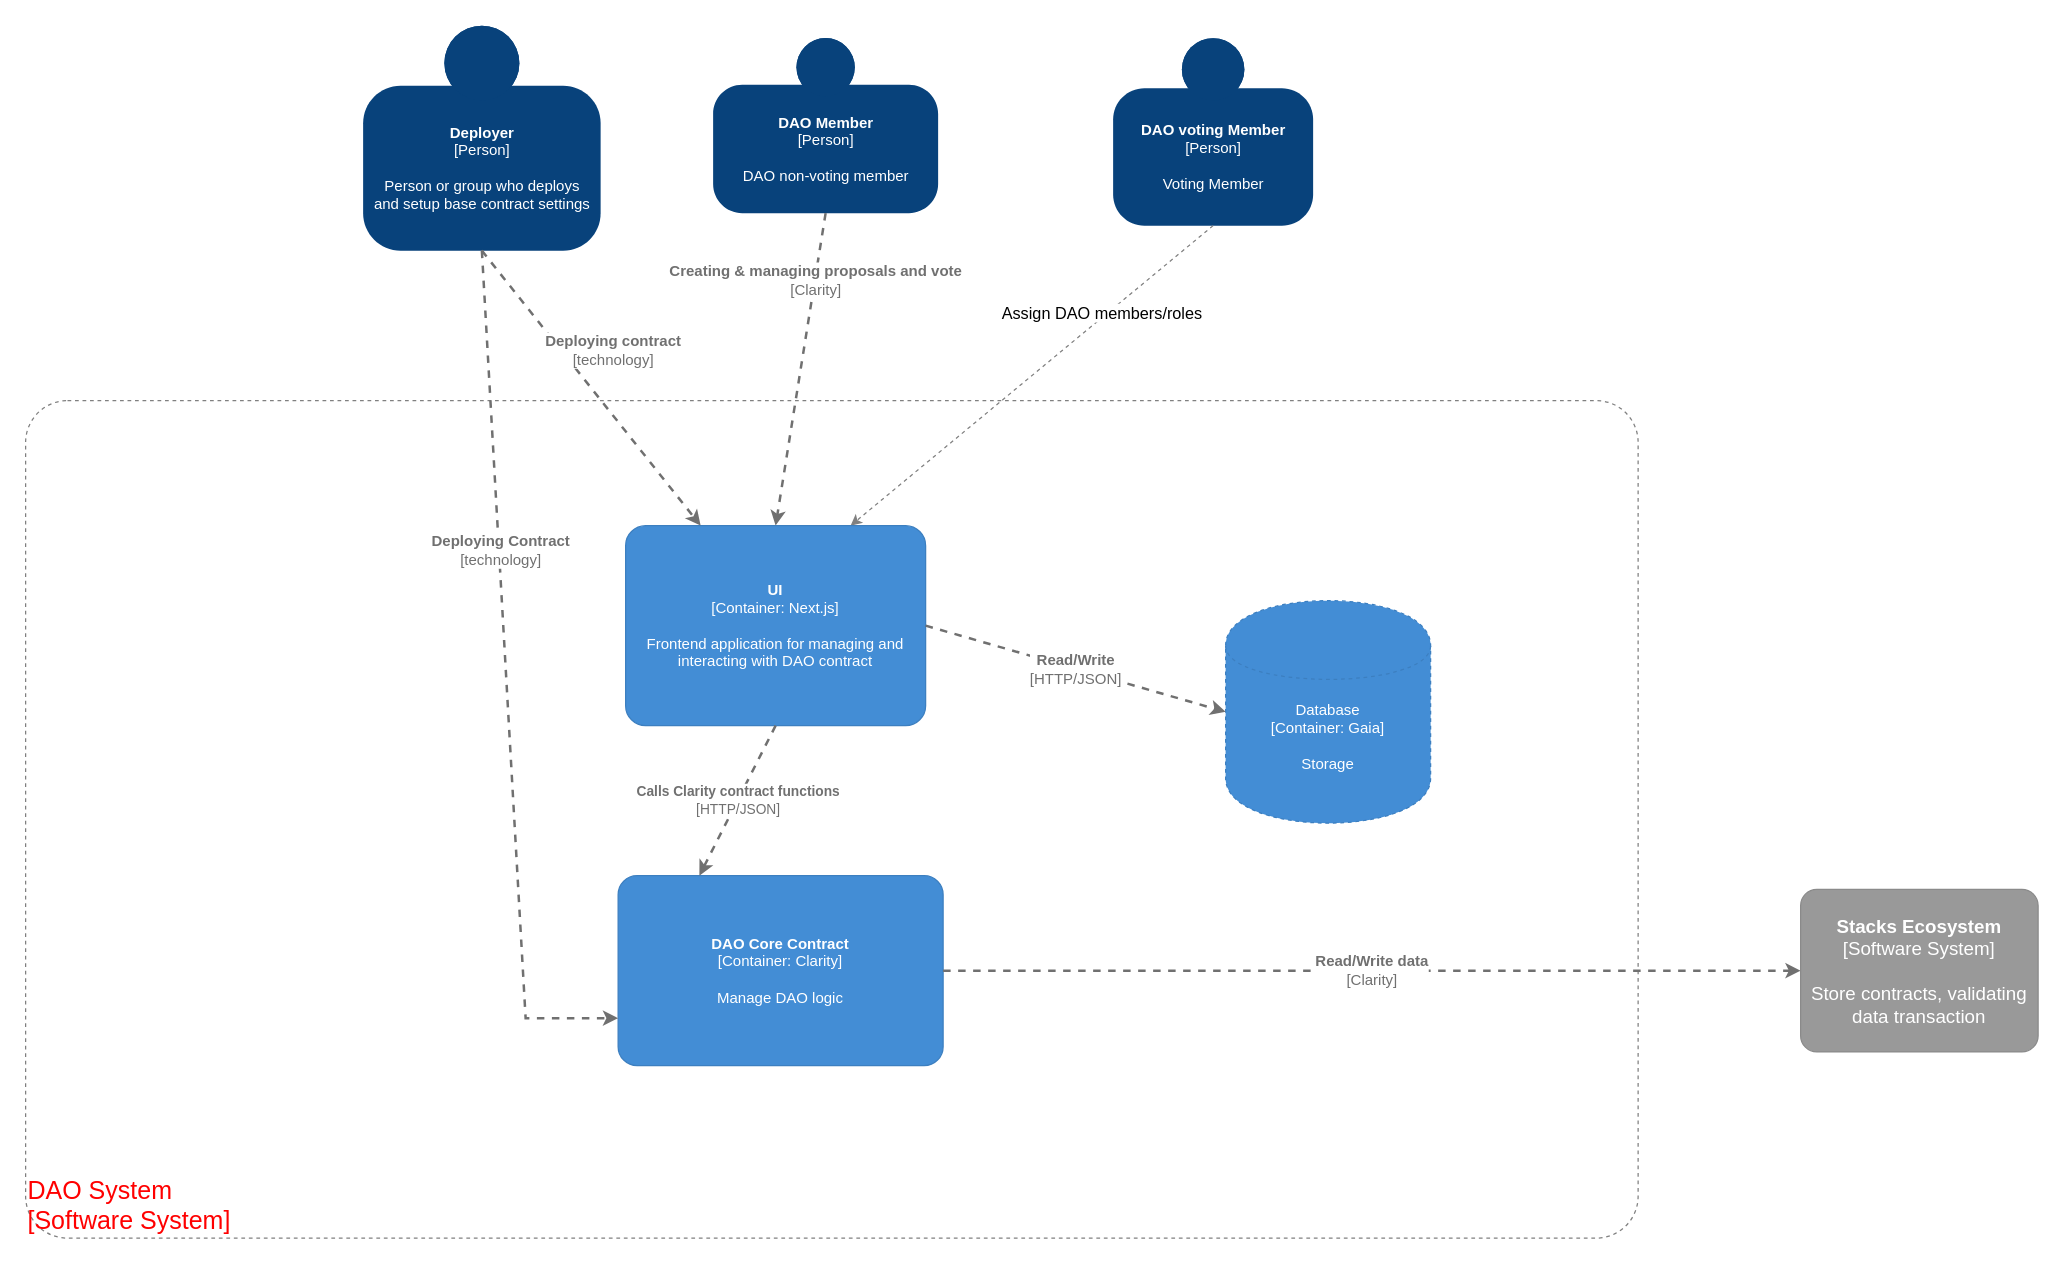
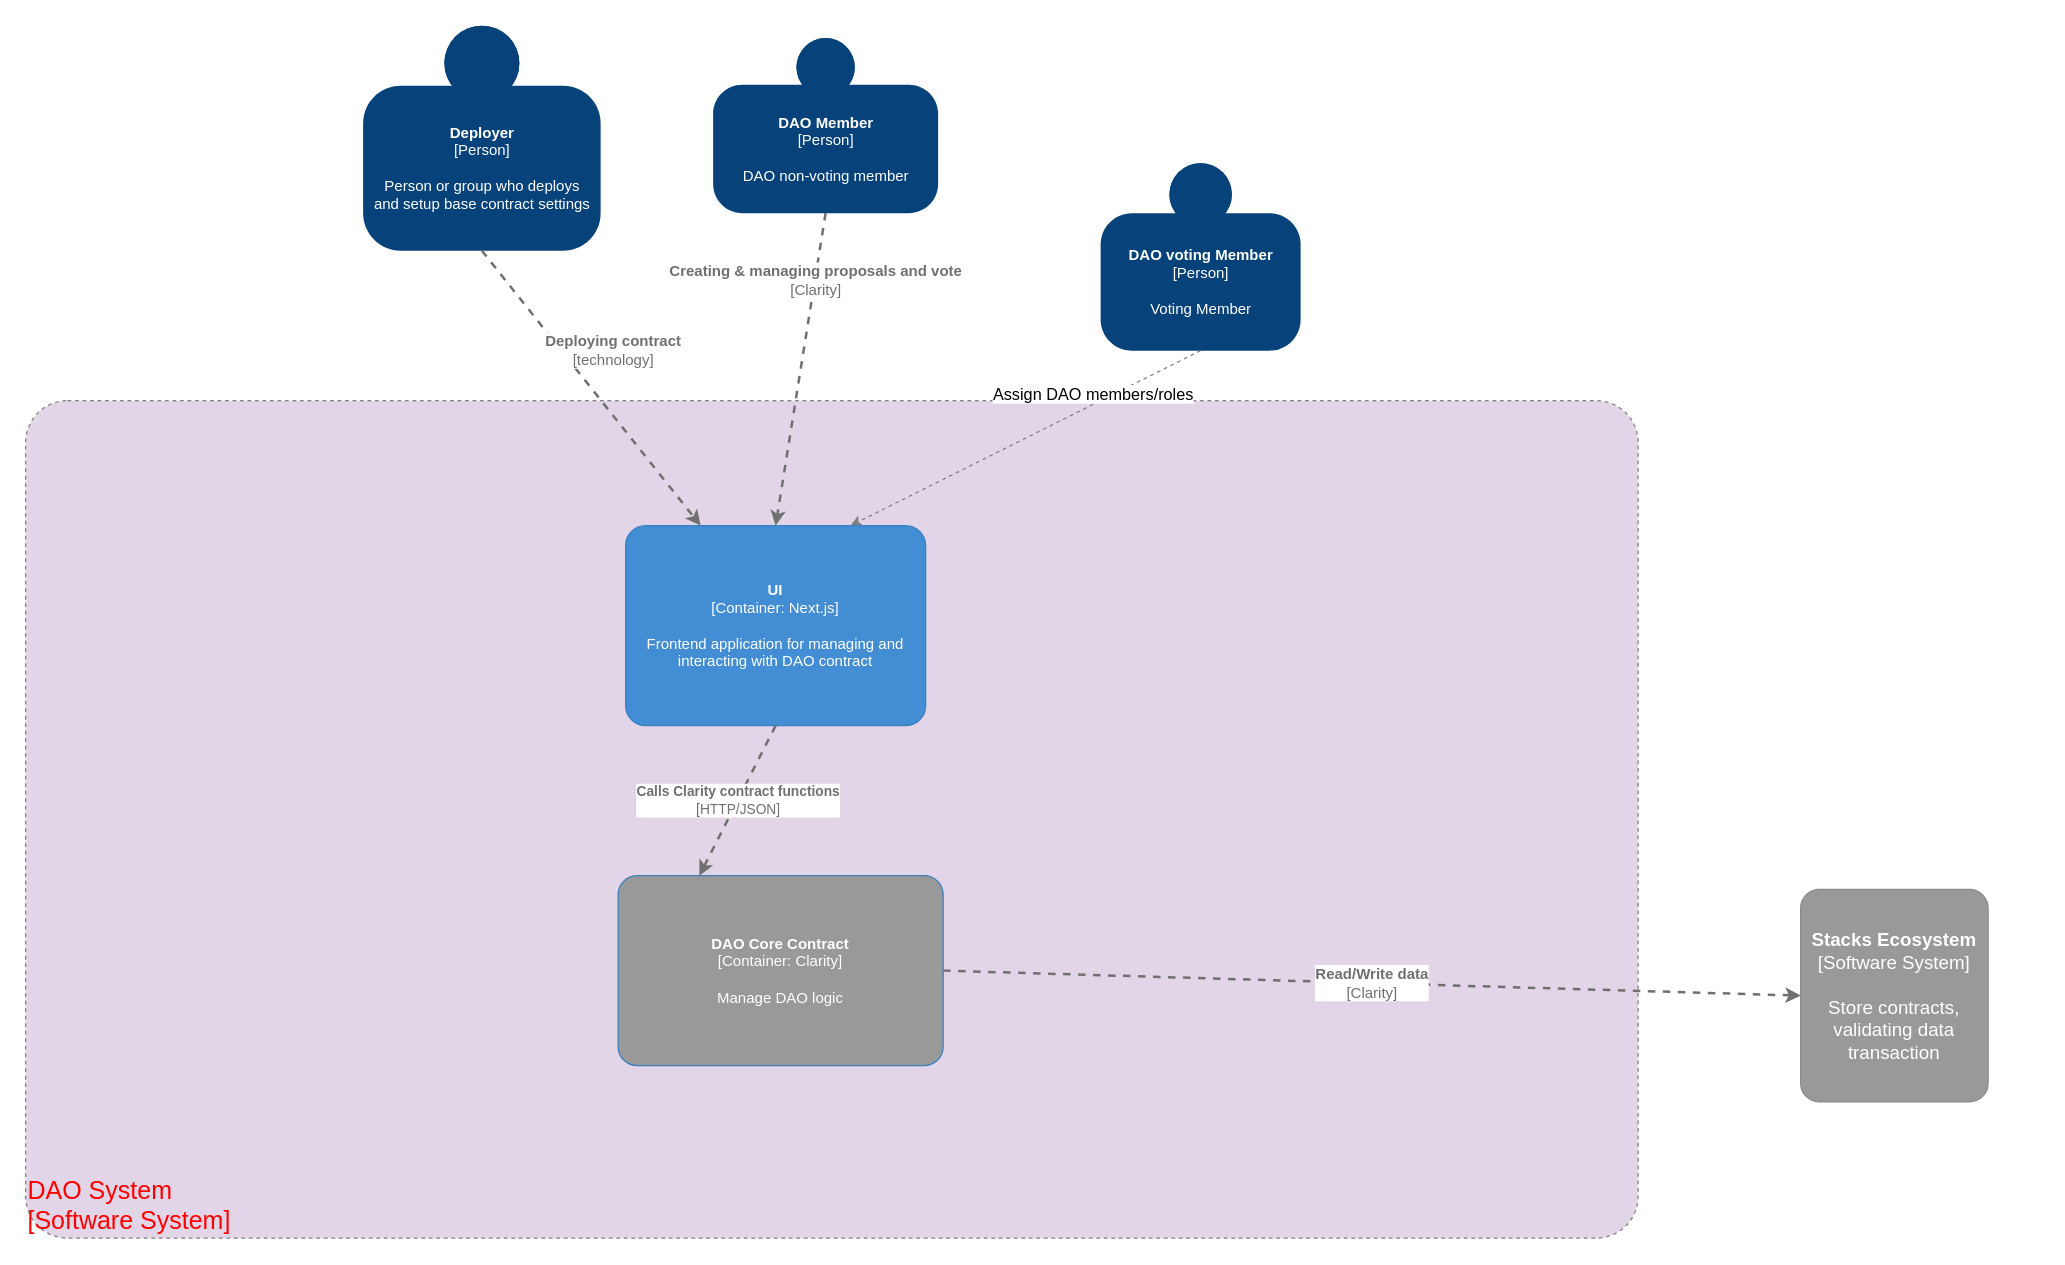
  <mxCell id="0" />
  <mxCell id="1" parent="0" />
- <mxCell id="2" value="&lt;div style=&quot;text-align: left; font-size: 20px;&quot;&gt;DAO System&lt;/div&gt;&lt;div style=&quot;text-align: left; font-size: 20px;&quot;&gt;[Software System]&lt;/div&gt;" style="rounded=1;whiteSpace=wrap;html=1;labelBackgroundColor=none;fillColor=#ffffff;align=left;arcSize=5;verticalAlign=bottom;metaEdit=1;metaData={&quot;c4Type&quot;:{&quot;editable&quot;:false}};points=[[0.25,0,0],[0.5,0,0],[0.75,0,0],[1,0.25,0],[1,0.5,0],[1,0.75,0],[0.75,1,0],[0.5,1,0],[0.25,1,0],[0,0.75,0],[0,0.5,0],[0,0.25,0]];shadow=0;glass=0;dashed=1;sketch=0;fontSize=20;strokeColor=#808080;fontColor=#FF0000;" parent="1" vertex="1"><mxGeometry x="20" y="320" width="1290" height="670" as="geometry" /></mxCell>
+ <mxCell id="2" value="&lt;div style=&quot;text-align: left; font-size: 20px;&quot;&gt;DAO System&lt;/div&gt;&lt;div style=&quot;text-align: left; font-size: 20px;&quot;&gt;[Software System]&lt;/div&gt;" style="rounded=1;whiteSpace=wrap;html=1;labelBackgroundColor=none;fillColor=#e1d5e7;align=left;arcSize=5;verticalAlign=bottom;metaEdit=1;metaData={&quot;c4Type&quot;:{&quot;editable&quot;:false}};points=[[0.25,0,0],[0.5,0,0],[0.75,0,0],[1,0.25,0],[1,0.5,0],[1,0.75,0],[0.75,1,0],[0.5,1,0],[0.25,1,0],[0,0.75,0],[0,0.5,0],[0,0.25,0]];shadow=0;glass=0;dashed=1;sketch=0;fontSize=20;strokeColor=#808080;fontColor=#FF0000;" parent="1" vertex="1"><mxGeometry x="20" y="320" width="1290" height="670" as="geometry" /></mxCell>
  <mxCell id="3" value="&lt;b&gt;Deployer&lt;/b&gt;&lt;div&gt;[Person]&lt;/div&gt;&lt;br&gt;&lt;div&gt;Person or group who deploys &#10;and setup base contract settings&lt;/div&gt;" style="html=1;dashed=0;whitespace=wrap;fillColor=#08427b;strokeColor=none;fontColor=#ffffff;shape=mxgraph.c4.person;align=center;metaEdit=1;points=[[0.5,0,0],[1,0.5,0],[1,0.75,0],[0.75,1,0],[0.5,1,0],[0.25,1,0],[0,0.75,0],[0,0.5,0]];metaData={&quot;c4Type&quot;:{&quot;editable&quot;:false}};" parent="1" vertex="1"><mxGeometry x="290" y="20" width="190" height="180" as="geometry" /></mxCell>
- <mxCell id="4" value="&lt;b&gt;DAO voting Member&lt;/b&gt;&lt;div&gt;[Person]&lt;/div&gt;&lt;br&gt;&lt;div&gt;Voting Member&lt;/div&gt;" style="html=1;dashed=0;whitespace=wrap;fillColor=#08427b;strokeColor=none;fontColor=#ffffff;shape=mxgraph.c4.person;align=center;metaEdit=1;points=[[0.5,0,0],[1,0.5,0],[1,0.75,0],[0.75,1,0],[0.5,1,0],[0.25,1,0],[0,0.75,0],[0,0.5,0]];metaData={&quot;c4Type&quot;:{&quot;editable&quot;:false}};" parent="1" vertex="1"><mxGeometry x="890" width="160" height="150" as="geometry" y="30" /></mxCell>
+ <mxCell id="4" value="&lt;b&gt;DAO voting Member&lt;/b&gt;&lt;div&gt;[Person]&lt;/div&gt;&lt;br&gt;&lt;div&gt;Voting Member&lt;/div&gt;" style="html=1;dashed=0;whitespace=wrap;fillColor=#08427b;strokeColor=none;fontColor=#ffffff;shape=mxgraph.c4.person;align=center;metaEdit=1;points=[[0.5,0,0],[1,0.5,0],[1,0.75,0],[0.75,1,0],[0.5,1,0],[0.25,1,0],[0,0.75,0],[0,0.5,0]];metaData={&quot;c4Type&quot;:{&quot;editable&quot;:false}};" parent="1" vertex="1"><mxGeometry x="880" y="130" width="160" height="150" as="geometry" /></mxCell>
  <mxCell id="5" value="&lt;b&gt;DAO Member&lt;/b&gt;&lt;div&gt;[Person]&lt;/div&gt;&lt;br&gt;&lt;div&gt;DAO non-voting member&lt;/div&gt;" style="html=1;dashed=0;whitespace=wrap;fillColor=#08427b;strokeColor=none;fontColor=#ffffff;shape=mxgraph.c4.person;align=center;metaEdit=1;points=[[0.5,0,0],[1,0.5,0],[1,0.75,0],[0.75,1,0],[0.5,1,0],[0.25,1,0],[0,0.75,0],[0,0.5,0]];metaData={&quot;c4Type&quot;:{&quot;editable&quot;:false}};" parent="1" vertex="1"><mxGeometry x="570" width="180" height="140" as="geometry" y="30" /></mxCell>
  <mxCell id="6" value="" style="endArrow=classic;html=1;entryX=0.75;entryY=0;entryDx=0;entryDy=0;entryPerimeter=0;exitX=0.5;exitY=1;exitDx=0;exitDy=0;exitPerimeter=0;dashed=1;strokeColor=#808080;" parent="1" source="4" target="8" edge="1"><mxGeometry width="50" height="50" relative="1" as="geometry"><mxPoint x="1230" y="210" as="sourcePoint" /><mxPoint x="1030.005" y="327.55" as="targetPoint" /></mxGeometry></mxCell>
  <mxCell id="7" value="Assign DAO members/roles" style="edgeLabel;html=1;align=center;verticalAlign=middle;resizable=0;points=[];fontSize=13;" parent="6" vertex="1" connectable="0"><mxGeometry x="-0.292" y="1" relative="1" as="geometry"><mxPoint x="12" y="-16" as="offset" /></mxGeometry></mxCell>
  <mxCell id="8" value="&lt;b&gt;UI&lt;/b&gt;&lt;div&gt;[Container: Next.js]&lt;/div&gt;&lt;br&gt;&lt;div&gt;Frontend application for managing and interacting with DAO contract&lt;/div&gt;" style="rounded=1;whiteSpace=wrap;html=1;labelBackgroundColor=none;fillColor=#438DD5;fontColor=#ffffff;align=center;arcSize=10;strokeColor=#3C7FC0;metaEdit=1;metaData={&quot;c4Type&quot;:{&quot;editable&quot;:false}};points=[[0.25,0,0],[0.5,0,0],[0.75,0,0],[1,0.25,0],[1,0.5,0],[1,0.75,0],[0.75,1,0],[0.5,1,0],[0.25,1,0],[0,0.75,0],[0,0.5,0],[0,0.25,0]];" parent="1" vertex="1"><mxGeometry x="500" y="420" width="240" height="160" as="geometry" /></mxCell>
- <mxCell id="9" value="&lt;b&gt;DAO Core Contract&lt;/b&gt;&lt;div&gt;[Container: Clarity]&lt;/div&gt;&lt;br&gt;&lt;div&gt;Manage DAO logic&lt;/div&gt;" style="rounded=1;whiteSpace=wrap;html=1;labelBackgroundColor=none;fillColor=#438DD5;fontColor=#ffffff;align=center;arcSize=10;strokeColor=#3C7FC0;metaEdit=1;metaData={&quot;c4Type&quot;:{&quot;editable&quot;:false}};points=[[0.25,0,0],[0.5,0,0],[0.75,0,0],[1,0.25,0],[1,0.5,0],[1,0.75,0],[0.75,1,0],[0.5,1,0],[0.25,1,0],[0,0.75,0],[0,0.5,0],[0,0.25,0]];" parent="1" vertex="1"><mxGeometry x="494" y="700" width="260" height="152" as="geometry" /></mxCell>
- <mxCell id="10" value="Database&lt;div&gt;[Container:&amp;nbsp;Gaia]&lt;/div&gt;&lt;br&gt;&lt;div&gt;Storage&lt;/div&gt;" style="shape=cylinder;whiteSpace=wrap;html=1;boundedLbl=1;rounded=0;labelBackgroundColor=none;fillColor=#438DD5;fontSize=12;fontColor=#ffffff;align=center;strokeColor=#3C7FC0;metaEdit=1;points=[[0.5,0,0],[1,0.25,0],[1,0.5,0],[1,0.75,0],[0.5,1,0],[0,0.75,0],[0,0.5,0],[0,0.25,0]];metaData={&quot;c4Type&quot;:{&quot;editable&quot;:false}};shadow=0;glass=0;dashed=1;sketch=0;" parent="1" vertex="1"><mxGeometry x="980" y="480" width="164" height="178" as="geometry" /></mxCell>
+ <mxCell id="9" value="&lt;b&gt;DAO Core Contract&lt;/b&gt;&lt;div&gt;[Container: Clarity]&lt;/div&gt;&lt;br&gt;&lt;div&gt;Manage DAO logic&lt;/div&gt;" style="rounded=1;whiteSpace=wrap;html=1;labelBackgroundColor=none;fillColor=#999999;fontColor=#ffffff;align=center;arcSize=10;strokeColor=#3C7FC0;metaEdit=1;metaData={&quot;c4Type&quot;:{&quot;editable&quot;:false}};points=[[0.25,0,0],[0.5,0,0],[0.75,0,0],[1,0.25,0],[1,0.5,0],[1,0.75,0],[0.75,1,0],[0.5,1,0],[0.25,1,0],[0,0.75,0],[0,0.5,0],[0,0.25,0]];" parent="1" vertex="1"><mxGeometry x="494" y="700" width="260" height="152" as="geometry" /></mxCell>
  <mxCell id="11" value="&lt;div style=&quot;text-align: left&quot;&gt;&lt;div style=&quot;text-align: center&quot;&gt;&lt;b&gt;Calls Clarity contract functions&lt;/b&gt;&lt;/div&gt;&lt;div style=&quot;text-align: center&quot;&gt;[HTTP/JSON]&lt;/div&gt;&lt;/div&gt;" style="edgeStyle=none;rounded=0;html=1;entryX=0.25;entryY=0;jettySize=auto;orthogonalLoop=1;strokeColor=#707070;strokeWidth=2;fontColor=#707070;jumpStyle=none;dashed=1;metaEdit=1;metaData={&quot;c4Type&quot;:{&quot;editable&quot;:false}};exitX=0.5;exitY=1;exitDx=0;exitDy=0;exitPerimeter=0;entryDx=0;entryDy=0;entryPerimeter=0;" parent="1" source="8" target="9" edge="1"><mxGeometry width="160" relative="1" as="geometry"><mxPoint x="850" y="517.96" as="sourcePoint" /><mxPoint x="850" y="655.96" as="targetPoint" /></mxGeometry></mxCell>
  <mxCell id="12" value="&lt;div style=&quot;text-align: left&quot;&gt;&lt;div style=&quot;text-align: center&quot;&gt;&lt;b&gt;Read/Write data&lt;/b&gt;&lt;/div&gt;&lt;div style=&quot;text-align: center&quot;&gt;[Clarity]&lt;/div&gt;&lt;/div&gt;" style="edgeStyle=none;rounded=0;html=1;jettySize=auto;orthogonalLoop=1;strokeColor=#707070;strokeWidth=2;fontColor=#707070;jumpStyle=none;dashed=1;metaEdit=1;metaData={&quot;c4Type&quot;:{&quot;editable&quot;:false}};fontSize=12;exitX=1;exitY=0.5;exitDx=0;exitDy=0;exitPerimeter=0;entryX=0;entryY=0.5;entryDx=0;entryDy=0;entryPerimeter=0;" parent="1" source="9" target="14" edge="1"><mxGeometry width="160" relative="1" as="geometry"><mxPoint x="930" y="711.246" as="sourcePoint" /><mxPoint x="1380" y="776" as="targetPoint" /></mxGeometry></mxCell>
- <mxCell id="13" value="&lt;div style=&quot;text-align: left&quot;&gt;&lt;div style=&quot;text-align: center&quot;&gt;&lt;b&gt;Read/Write&lt;/b&gt;&lt;/div&gt;&lt;div style=&quot;text-align: center&quot;&gt;[HTTP/JSON]&lt;/div&gt;&lt;/div&gt;" style="edgeStyle=none;rounded=0;html=1;jettySize=auto;orthogonalLoop=1;strokeColor=#707070;strokeWidth=2;fontColor=#707070;jumpStyle=none;dashed=1;metaEdit=1;metaData={&quot;c4Type&quot;:{&quot;editable&quot;:false}};fontSize=12;exitX=1;exitY=0.5;exitDx=0;exitDy=0;exitPerimeter=0;entryX=0;entryY=0.5;entryDx=0;entryDy=0;entryPerimeter=0;" parent="1" source="8" target="10" edge="1"><mxGeometry width="160" relative="1" as="geometry"><mxPoint x="929.04" y="470" as="sourcePoint" /><mxPoint x="1076" y="470.678" as="targetPoint" /></mxGeometry></mxCell>
- <mxCell id="14" value="&lt;b style=&quot;font-size: 15px;&quot;&gt;Stacks Ecosystem&lt;/b&gt;&lt;div style=&quot;font-size: 15px;&quot;&gt;[Software System]&lt;/div&gt;&lt;br style=&quot;font-size: 15px;&quot;&gt;&lt;div style=&quot;font-size: 15px;&quot;&gt;Store contracts, validating data transaction&lt;/div&gt;" style="rounded=1;whiteSpace=wrap;html=1;labelBackgroundColor=none;fillColor=#999999;fontColor=#ffffff;align=center;arcSize=10;strokeColor=#8A8A8A;metaEdit=1;metaData={&quot;c4Type&quot;:{&quot;editable&quot;:false}};points=[[0.25,0,0],[0.5,0,0],[0.75,0,0],[1,0.25,0],[1,0.5,0],[1,0.75,0],[0.75,1,0],[0.5,1,0],[0.25,1,0],[0,0.75,0],[0,0.5,0],[0,0.25,0]];fontSize=15;" parent="1" vertex="1"><mxGeometry x="1440" y="711" width="190" height="130" as="geometry" /></mxCell>
+ <mxCell id="14" value="&lt;b style=&quot;font-size: 15px;&quot;&gt;Stacks Ecosystem&lt;/b&gt;&lt;div style=&quot;font-size: 15px;&quot;&gt;[Software System]&lt;/div&gt;&lt;br style=&quot;font-size: 15px;&quot;&gt;&lt;div style=&quot;font-size: 15px;&quot;&gt;Store contracts, validating data transaction&lt;/div&gt;" style="rounded=1;whiteSpace=wrap;html=1;labelBackgroundColor=none;fillColor=#999999;fontColor=#ffffff;align=center;arcSize=10;strokeColor=#8A8A8A;metaEdit=1;metaData={&quot;c4Type&quot;:{&quot;editable&quot;:false}};points=[[0.25,0,0],[0.5,0,0],[0.75,0,0],[1,0.25,0],[1,0.5,0],[1,0.75,0],[0.75,1,0],[0.5,1,0],[0.25,1,0],[0,0.75,0],[0,0.5,0],[0,0.25,0]];fontSize=15;" parent="1" vertex="1"><mxGeometry x="1440" y="711" width="150" height="170" as="geometry" /></mxCell>
  <mxCell id="15" value="&lt;div style=&quot;text-align: left; font-size: 12px;&quot;&gt;&lt;div style=&quot;text-align: center; font-size: 12px;&quot;&gt;&lt;b style=&quot;font-size: 12px;&quot;&gt;Creating &amp; managing proposals and vote&lt;/b&gt;&lt;/div&gt;&lt;div style=&quot;text-align: center; font-size: 12px;&quot;&gt;[Clarity]&lt;/div&gt;&lt;/div&gt;" style="edgeStyle=none;rounded=0;html=1;jettySize=auto;orthogonalLoop=1;strokeColor=#707070;strokeWidth=2;fontColor=#707070;jumpStyle=none;dashed=1;metaEdit=1;metaData={&quot;c4Type&quot;:{&quot;editable&quot;:false}};fontFamily=Helvetica;fontSize=12;exitX=0.5;exitY=1;exitDx=0;exitDy=0;exitPerimeter=0;entryX=0.5;entryY=0;entryDx=0;entryDy=0;entryPerimeter=0;" parent="1" source="5" target="8" edge="1"><mxGeometry x="-0.562" y="1" width="160" relative="1" as="geometry"><mxPoint x="552" y="190" as="sourcePoint" /><mxPoint x="623.698" y="390" as="targetPoint" /><mxPoint as="offset" /></mxGeometry></mxCell>
  <mxCell id="16" value="&lt;div style=&quot;text-align: left&quot;&gt;&lt;div style=&quot;text-align: center&quot;&gt;&lt;b&gt;Deploying contract&lt;/b&gt;&lt;/div&gt;&lt;div style=&quot;text-align: center&quot;&gt;[technology]&lt;/div&gt;&lt;/div&gt;" style="edgeStyle=none;rounded=0;html=1;entryX=0.25;entryY=0;jettySize=auto;orthogonalLoop=1;strokeColor=#707070;strokeWidth=2;fontColor=#707070;jumpStyle=none;dashed=1;metaEdit=1;metaData={&quot;c4Type&quot;:{&quot;editable&quot;:false}};fontSize=12;entryDx=0;entryDy=0;entryPerimeter=0;exitX=0.5;exitY=1;exitDx=0;exitDy=0;exitPerimeter=0;" parent="1" source="3" target="8" edge="1"><mxGeometry x="-0.089" y="32" width="160" relative="1" as="geometry"><mxPoint x="400" y="420" as="sourcePoint" /><mxPoint x="820" y="410" as="targetPoint" /><Array as="points" /><mxPoint as="offset" /></mxGeometry></mxCell>
- <mxCell id="17" value="&lt;div style=&quot;text-align: left&quot;&gt;&lt;div style=&quot;text-align: center&quot;&gt;&lt;b&gt;Deploying Contract&lt;/b&gt;&lt;/div&gt;&lt;div style=&quot;text-align: center&quot;&gt;[technology]&lt;/div&gt;&lt;/div&gt;" style="edgeStyle=none;rounded=0;html=1;jettySize=auto;orthogonalLoop=1;strokeColor=#707070;strokeWidth=2;fontColor=#707070;jumpStyle=none;dashed=1;metaEdit=1;metaData={&quot;c4Type&quot;:{&quot;editable&quot;:false}};fontSize=12;exitX=0.5;exitY=1;exitDx=0;exitDy=0;exitPerimeter=0;entryX=0;entryY=0.75;entryDx=0;entryDy=0;entryPerimeter=0;" parent="1" source="3" target="9" edge="1"><mxGeometry x="-0.302" y="1" width="160" relative="1" as="geometry"><mxPoint x="660" y="390" as="sourcePoint" /><mxPoint x="820" y="390" as="targetPoint" /><Array as="points"><mxPoint x="420" y="814" /></Array><mxPoint as="offset" /></mxGeometry></mxCell>
